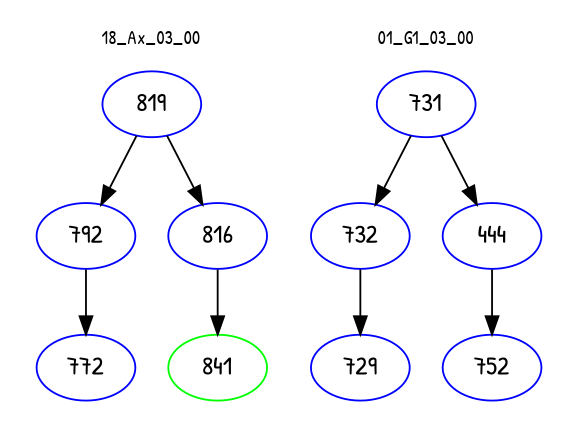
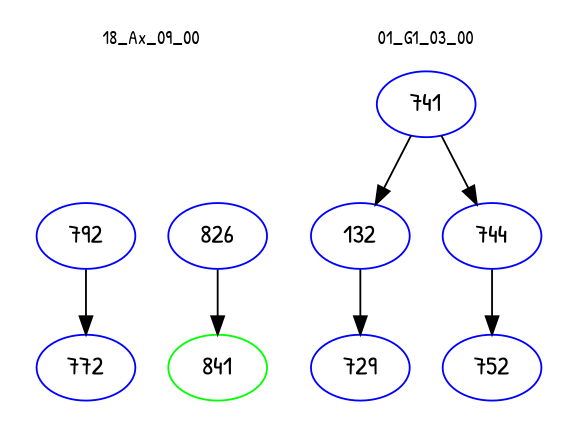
  digraph {
    fontname="Patrick Hand"
    node [color=blue fontname="Patrick Hand"]
    edge [color=black fontname="Patrick Hand"]
-   n1 [label=819]
    n2 [label=792]
-   n3 [label=816]
+   n3 [label=826]
    n4 [label=772]
    n5 [color=green label=841]
-   n6 [label=731]
-   n7 [label=732]
-   n8 [label=444]
+   n6 [label=741]
+   n7 [label=132]
+   n8 [label=744]
    n9 [label=729]
    n10 [label=752]
    subgraph cluster_1 {
      color=white
      fontsize=10
-     label="18_Ax_03_00"
-     n1
+     label="18_Ax_09_00"
      n2
      n3
      n4
      n5
    }
    subgraph cluster_2 {
      color=white
      fontsize=10
      label="01_G1_03_00"
      n6
      n7
      n8
      n9
      n10
    }
-   n1 -> n2
-   n1 -> n3
    n2 -> n4
    n3 -> n5
    n6 -> n7
    n6 -> n8
    n7 -> n9
    n8 -> n10
  }
